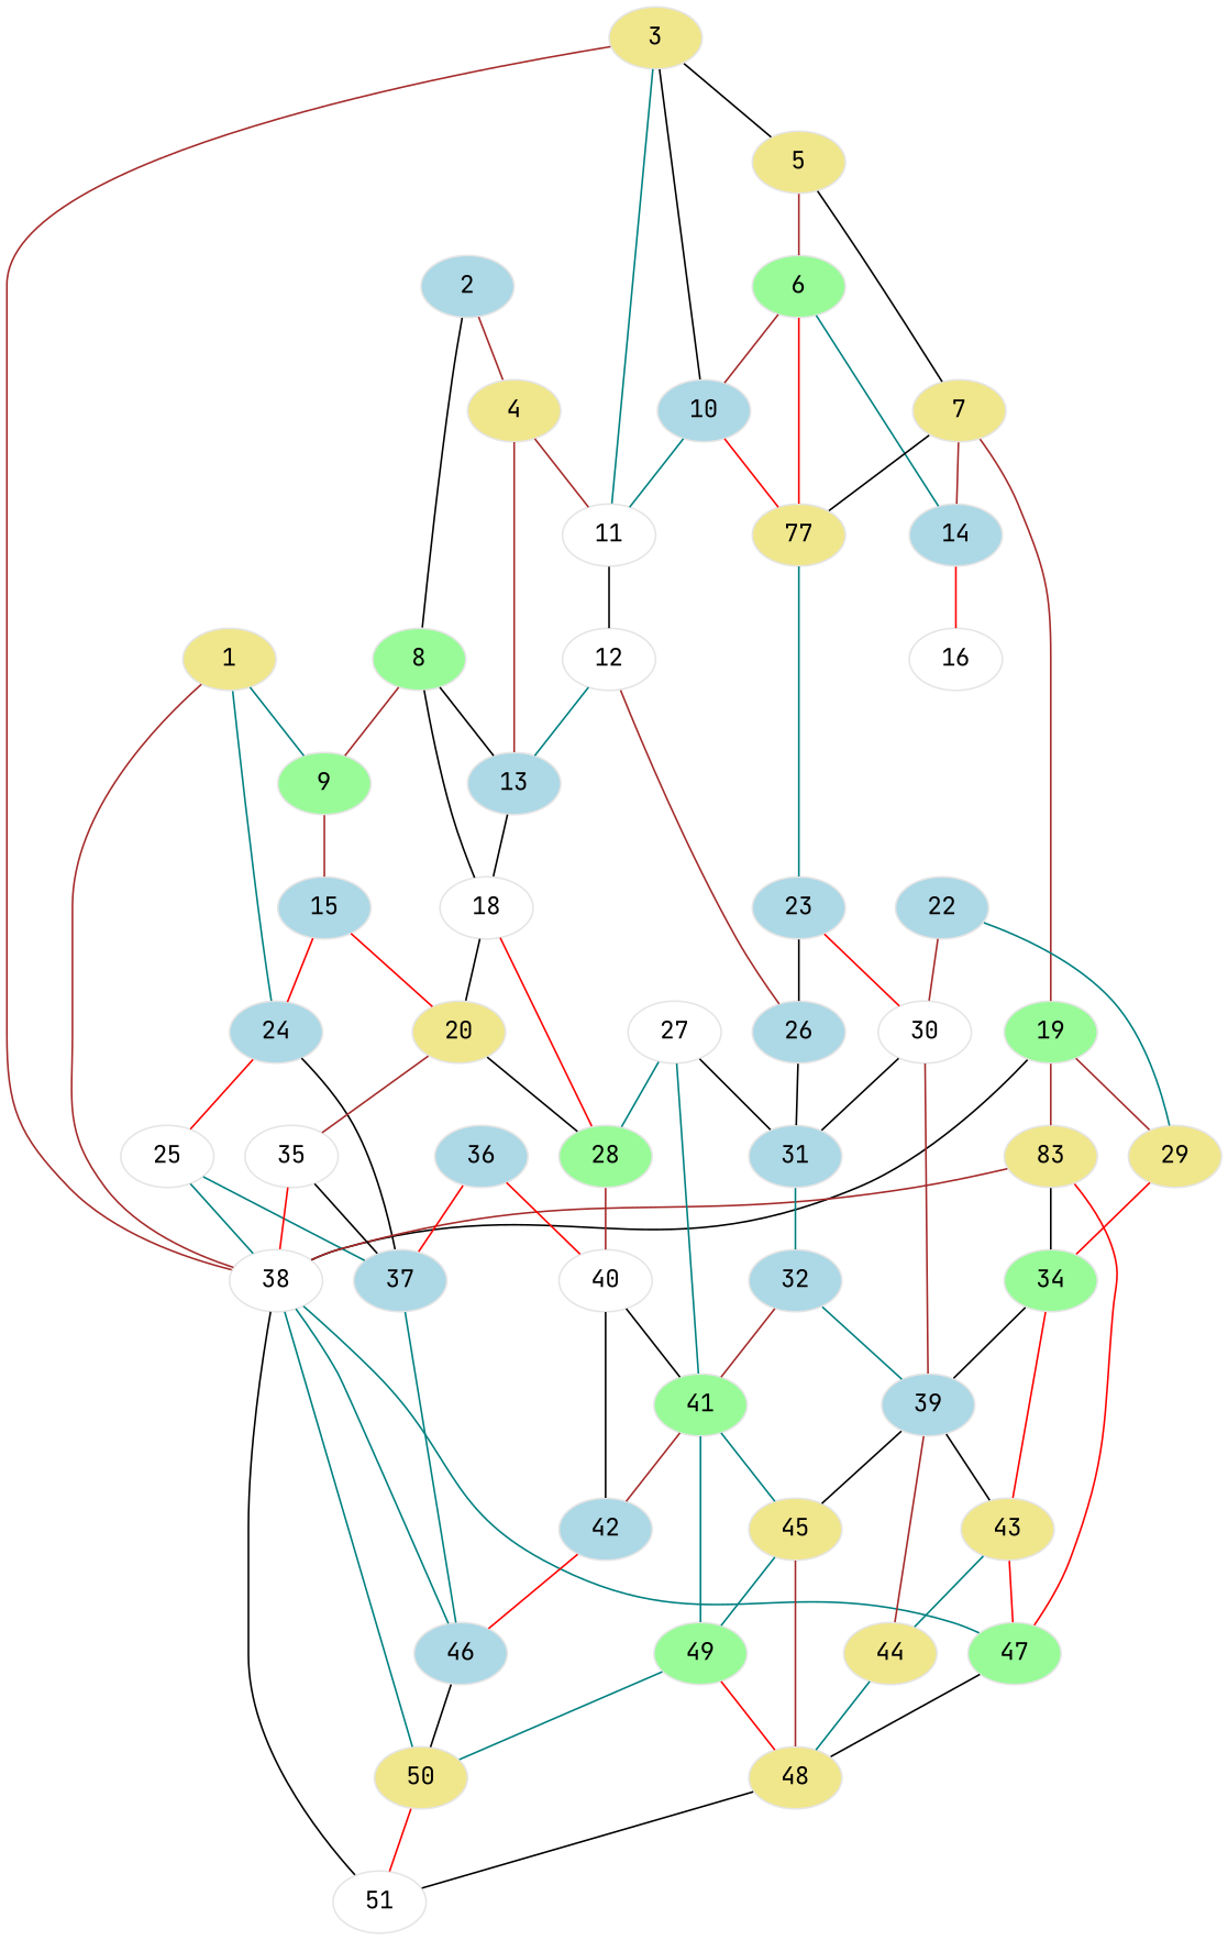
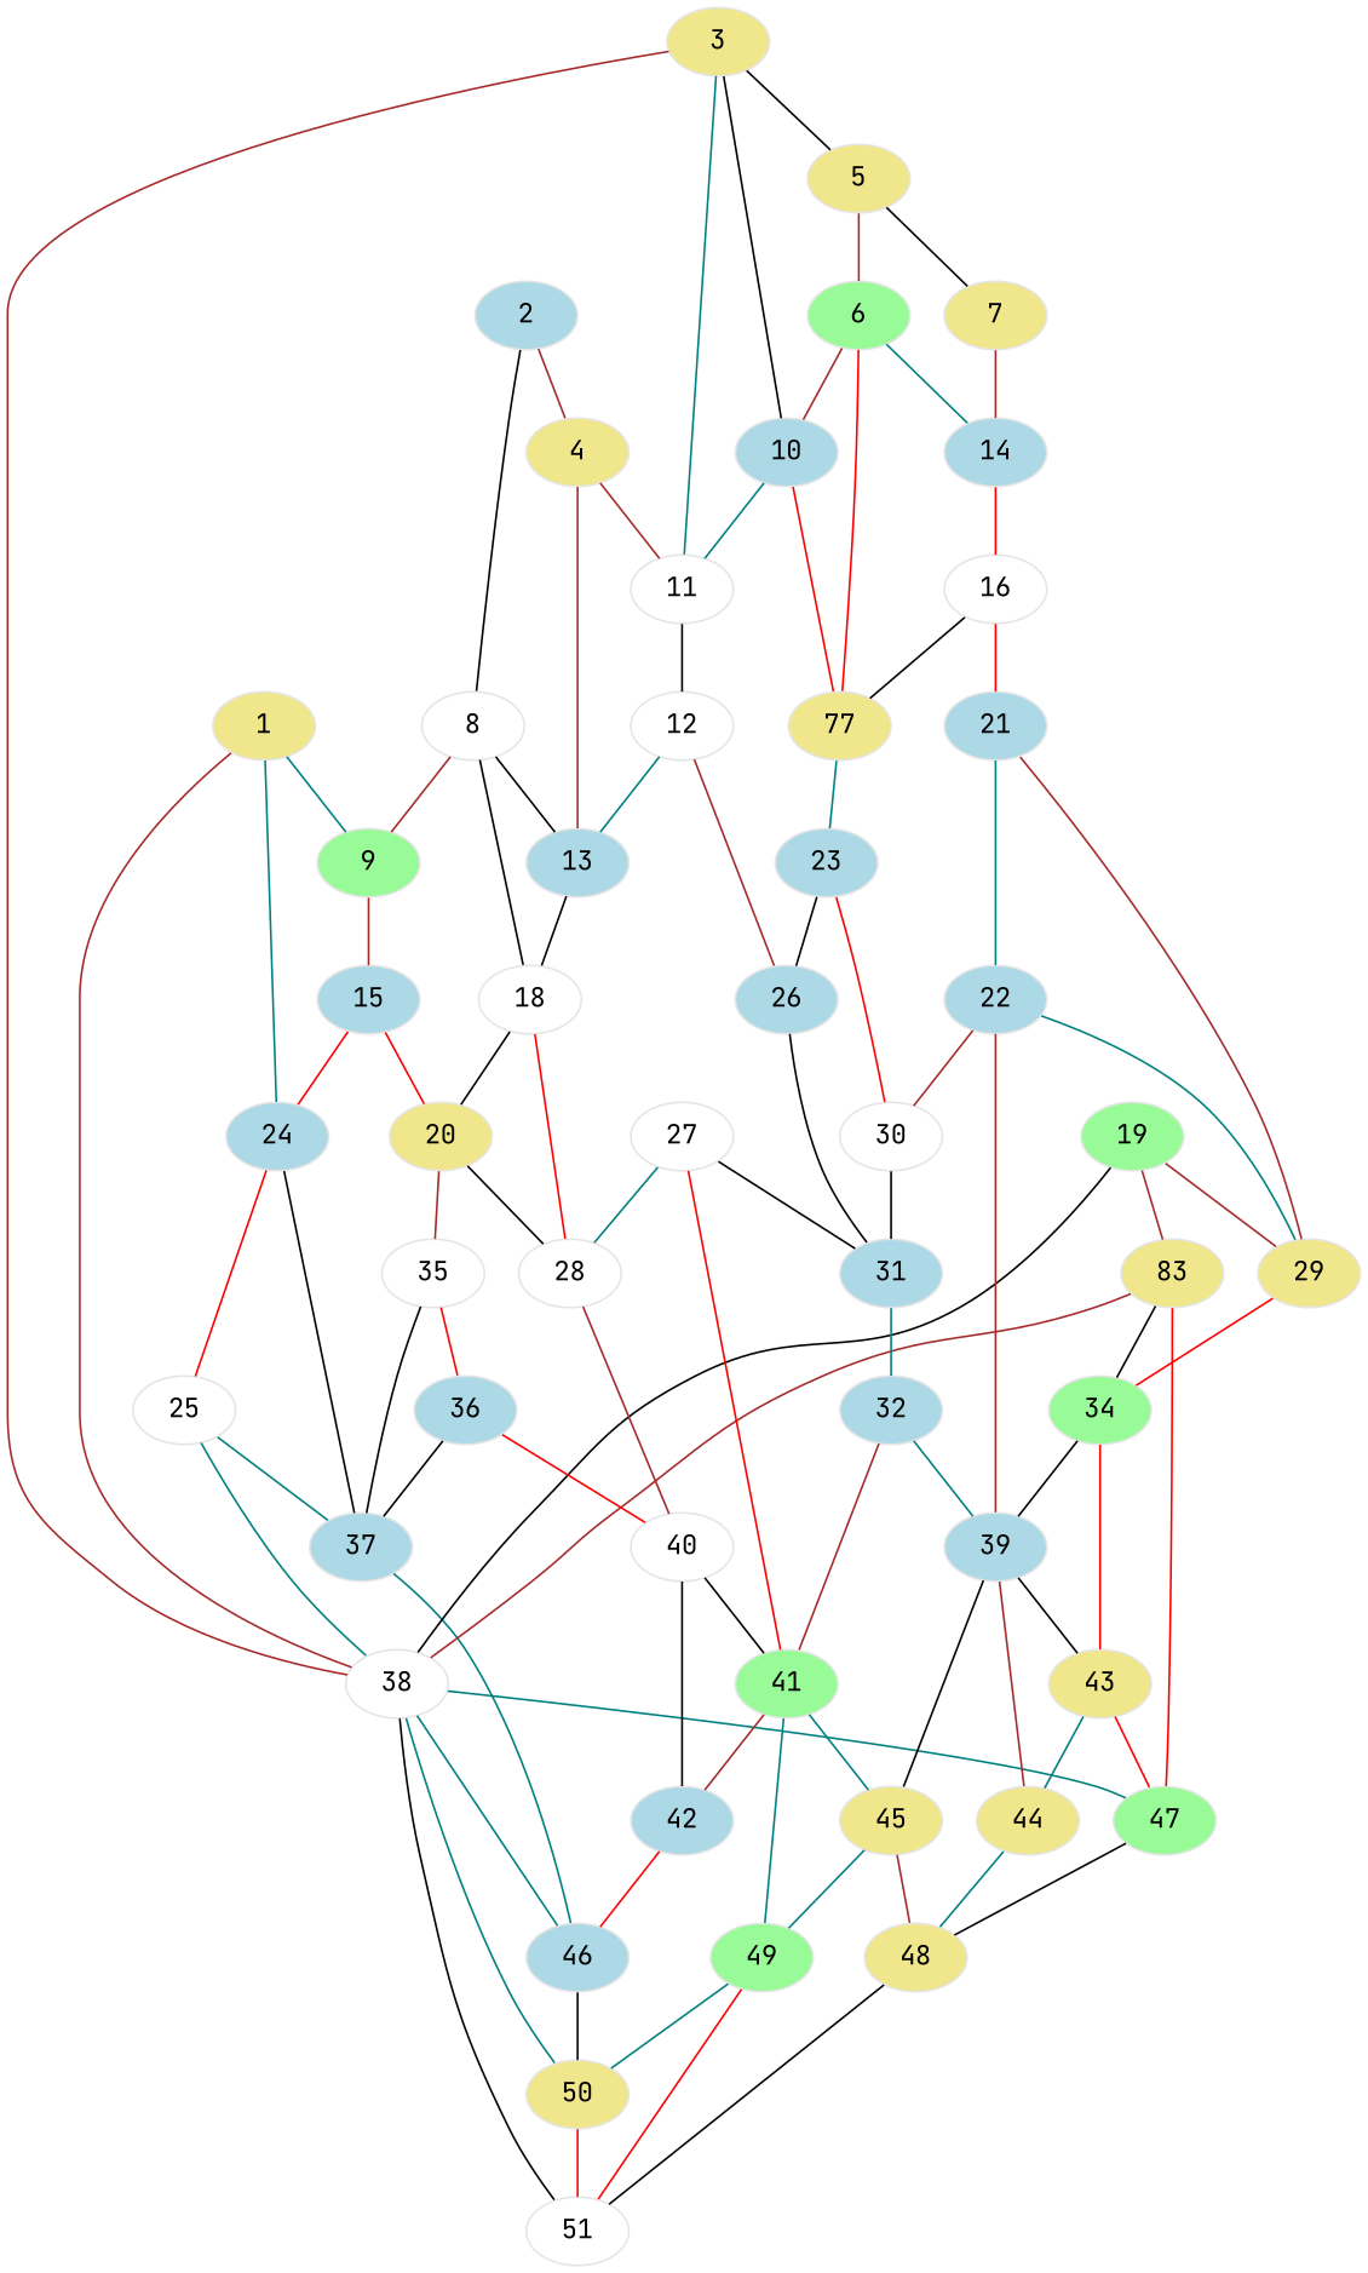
  graph {
    fontname="JetBrains Mono"
    node [color=gray90 fillcolor=lightblue fontname="JetBrains Mono" style=filled]
    edge [color=black fontname="JetBrains Mono" weight=1.0]
    1 [fillcolor=khaki]
    9 [fillcolor=palegreen]
    24
    38 [fillcolor=white]
    15
    25 [fillcolor=white]
    37
    47 [fillcolor=palegreen]
    46
    50 [fillcolor=khaki]
    51 [fillcolor=white]
    4 [fillcolor=khaki]
    2
-   8 [fillcolor=palegreen]
+   8 [fillcolor=white]
    11 [fillcolor=white]
    13
    18 [fillcolor=white]
    3 [fillcolor=khaki]
    5 [fillcolor=khaki]
    10
    6 [fillcolor=palegreen]
    7 [fillcolor=khaki]
    n23 [fillcolor=khaki label=77]
    12 [fillcolor=white]
    14
    19 [fillcolor=palegreen]
    16 [fillcolor=white]
    23
    29 [fillcolor=khaki]
    n30 [fillcolor=khaki label=83]
    20 [fillcolor=khaki]
-   28 [fillcolor=palegreen]
+   28 [fillcolor=white]
    26
    31
+   21
    35 [fillcolor=white]
    22
    30 [fillcolor=white]
    40 [fillcolor=white]
    34 [fillcolor=palegreen]
    36
    39
    32
    27 [fillcolor=white]
    41 [fillcolor=palegreen]
    45 [fillcolor=khaki]
    42
    49 [fillcolor=palegreen]
    43 [fillcolor=khaki]
    44 [fillcolor=khaki]
    48 [fillcolor=khaki]
    1 -- 9 [color=teal]
    1 -- 24 [color=teal]
    1 -- 38 [color=brown]
    9 -- 15 [color=brown]
    24 -- 25 [color=red]
    24 -- 37
    38 -- 47 [color=teal]
    38 -- 46 [color=teal]
    38 -- 50 [color=teal]
    38 -- 51 [weight=2.0]
    15 -- 24 [color=red]
    15 -- 20 [color=red]
    25 -- 38 [color=teal]
    25 -- 37 [color=teal]
    37 -- 46 [color=teal]
    47 -- 48
    46 -- 50
    50 -- 51 [color=red]
    4 -- 11 [color=brown]
    4 -- 13 [color=brown]
    2 -- 4 [color=brown]
    2 -- 8
    8 -- 9 [color=brown]
    8 -- 13
    8 -- 18
    11 -- 12
    13 -- 18
    18 -- 20
    18 -- 28 [color=red]
    3 -- 38 [color=brown]
    3 -- 11 [color=teal]
    3 -- 5
    3 -- 10
    5 -- 6 [color=brown]
    5 -- 7
    10 -- 11 [color=teal]
    10 -- n23 [color=red]
    6 -- 10 [color=brown]
    6 -- n23 [color=red]
    6 -- 14 [color=teal]
    7 -- 14 [color=brown weight=2.0]
-   7 -- 19 [color=brown]
    n23 -- 23 [color=teal]
    12 -- 13 [color=teal]
    12 -- 26 [color=brown]
    14 -- 16 [color=red]
    19 -- 38
    19 -- 29 [color=brown]
    19 -- n30 [color=brown]
-   7 -- n23
+   16 -- n23
+   16 -- 21 [color=red weight=2.0]
    23 -- 26 [weight=2.0]
    23 -- 30 [color=red]
    29 -- 34 [color=red]
    n30 -- 38 [color=brown]
    n30 -- 47 [color=red]
    n30 -- 34
    20 -- 28
    20 -- 35 [color=brown]
    28 -- 40 [color=brown]
    26 -- 31
    31 -- 32 [color=teal]
+   21 -- 29 [color=brown]
+   21 -- 22 [color=teal]
    35 -- 37
-   35 -- 38 [color=red]
+   35 -- 36 [color=red]
    22 -- 29 [color=teal]
    22 -- 30 [color=brown]
    30 -- 31
-   30 -- 39 [color=brown]
+   22 -- 39 [color=brown]
    40 -- 41
    40 -- 42
    34 -- 39
    34 -- 43 [color=red]
-   36 -- 37 [color=red]
+   36 -- 37
    36 -- 40 [color=red weight=2.0]
    39 -- 45
    39 -- 43
    39 -- 44 [color=brown]
    32 -- 39 [color=teal]
    32 -- 41 [color=brown]
    27 -- 28 [color=teal]
    27 -- 31
-   27 -- 41 [color=teal]
+   27 -- 41 [color=red]
    41 -- 45 [color=teal]
    41 -- 42 [color=brown]
    41 -- 49 [color=teal]
    45 -- 49 [color=teal]
    45 -- 48 [color=brown]
    42 -- 46 [color=red]
    49 -- 50 [color=teal]
-   49 -- 48 [color=red]
+   49 -- 51 [color=red]
    43 -- 47 [color=red]
    43 -- 44 [color=teal]
    44 -- 48 [color=teal]
    48 -- 51
  }
